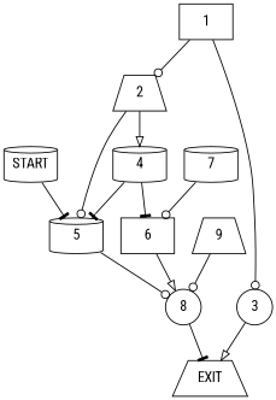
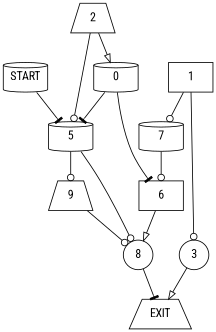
  digraph {
    fontname="Roboto Condensed"
    node [fontname="Roboto Condensed" shape=cylinder]
    edge [arrowhead=odot fontname="Roboto Condensed"]
    n1 [label=START]
    5
    1 [shape=box]
    2 [shape=trapezium]
    3 [shape=circle]
    n6 [label=EXIT shape=trapezium]
-   4
+   4 [label=0]
    6 [shape=box]
    8 [shape=circle]
    9 [shape=trapezium]
    7
    n1 -> 5 [arrowhead=tee]
    5 -> 8
-   1 -> 2
+   5 -> 9
+   1 -> 7
    1 -> 3
    2 -> 5
    2 -> 4 [arrowhead=onormal]
    3 -> n6 [arrowhead=onormal]
    4 -> 5 [arrowhead=tee]
    4 -> 6 [arrowhead=tee]
    6 -> 8 [arrowhead=onormal]
    8 -> n6 [arrowhead=tee]
    9 -> 8
    7 -> 6
  }
